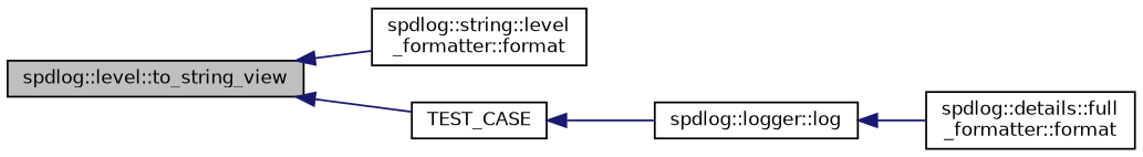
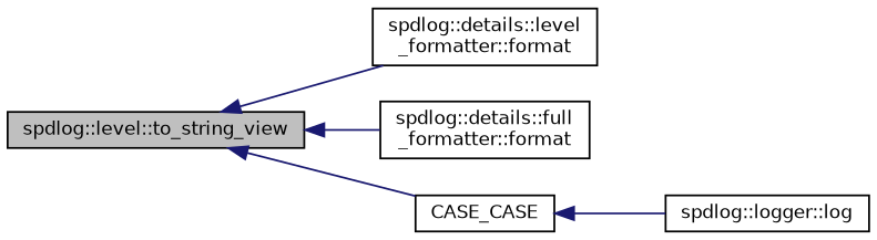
  digraph {
    rankdir=LR
    node [color=black fillcolor=white fontname=Helvetica fontsize=10 shape=record style=filled]
    edge [color=midnightblue dir=back fontname=Helvetica fontsize=10 labelfontname=Helvetica labelfontsize=10 style=solid]
    n1 [fillcolor=grey75 fontcolor=black height=0.2 label="spdlog::level::to_string_view" width=0.4]
-   n2 [height=0.2 label="spdlog::string::level\l_formatter::format" width=0.4]
+   n2 [height=0.2 label="spdlog::details::level\l_formatter::format" width=0.4]
    n3 [height=0.2 label="spdlog::details::full\l_formatter::format" width=0.4]
-   n4 [height=0.2 label=TEST_CASE width=0.4]
+   n4 [height=0.2 label=CASE_CASE width=0.4]
    n5 [height=0.2 label="spdlog::logger::log" width=0.4]
    n1 -> n2
-   n5 -> n3
+   n1 -> n3
    n1 -> n4
    n4 -> n5
  }
